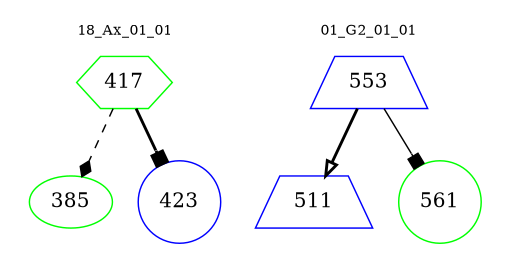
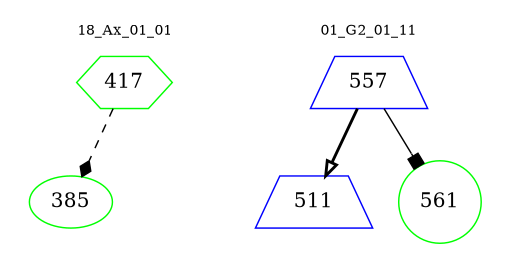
  digraph {
    node [color=green shape=circle]
    edge [arrowhead=box color=black style=bold]
    n1 [label=417 shape=hexagon]
    n2 [label=385 shape=ellipse]
-   n3 [color=blue label=423]
-   n4 [color=blue label=553 shape=trapezium]
+   n4 [color=blue label=557 shape=trapezium]
    n5 [color=blue label=511 shape=trapezium]
    n6 [label=561]
    subgraph cluster_1 {
      color=white
      fontsize=10
      label="18_Ax_01_01"
      n1
      n2
-     n3
    }
    subgraph cluster_2 {
      color=white
      fontsize=10
-     label="01_G2_01_01"
+     label="01_G2_01_11"
      n4
      n5
      n6
    }
    n1 -> n2 [arrowhead=diamond style=dashed]
-   n1 -> n3
    n4 -> n5 [arrowhead=onormal]
    n4 -> n6 [style=solid]
  }
